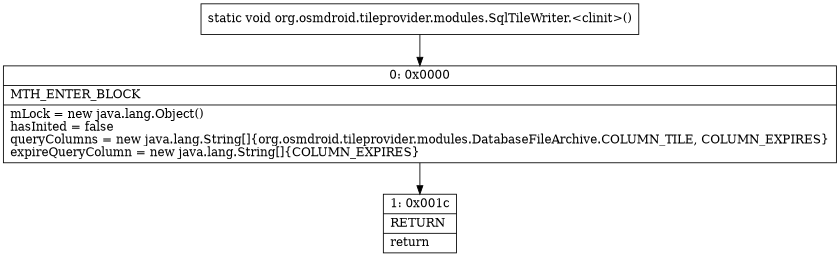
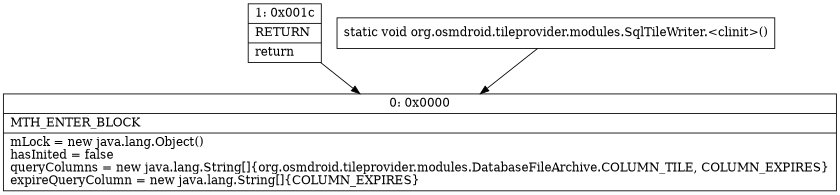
  digraph {
    node [shape=record]
    n1 [label="{0\:\ 0x0000|MTH_ENTER_BLOCK\l|mLock = new java.lang.Object()\lhasInited = false\lqueryColumns = new java.lang.String[]\{org.osmdroid.tileprovider.modules.DatabaseFileArchive.COLUMN_TILE, COLUMN_EXPIRES\}\lexpireQueryColumn = new java.lang.String[]\{COLUMN_EXPIRES\}\l}"]
    n2 [label="{1\:\ 0x001c|RETURN\l|return\l}"]
    n3 [label="{static void org.osmdroid.tileprovider.modules.SqlTileWriter.\<clinit\>() }"]
-   n1 -> n2
+   n2 -> n1
    n3 -> n1
  }
